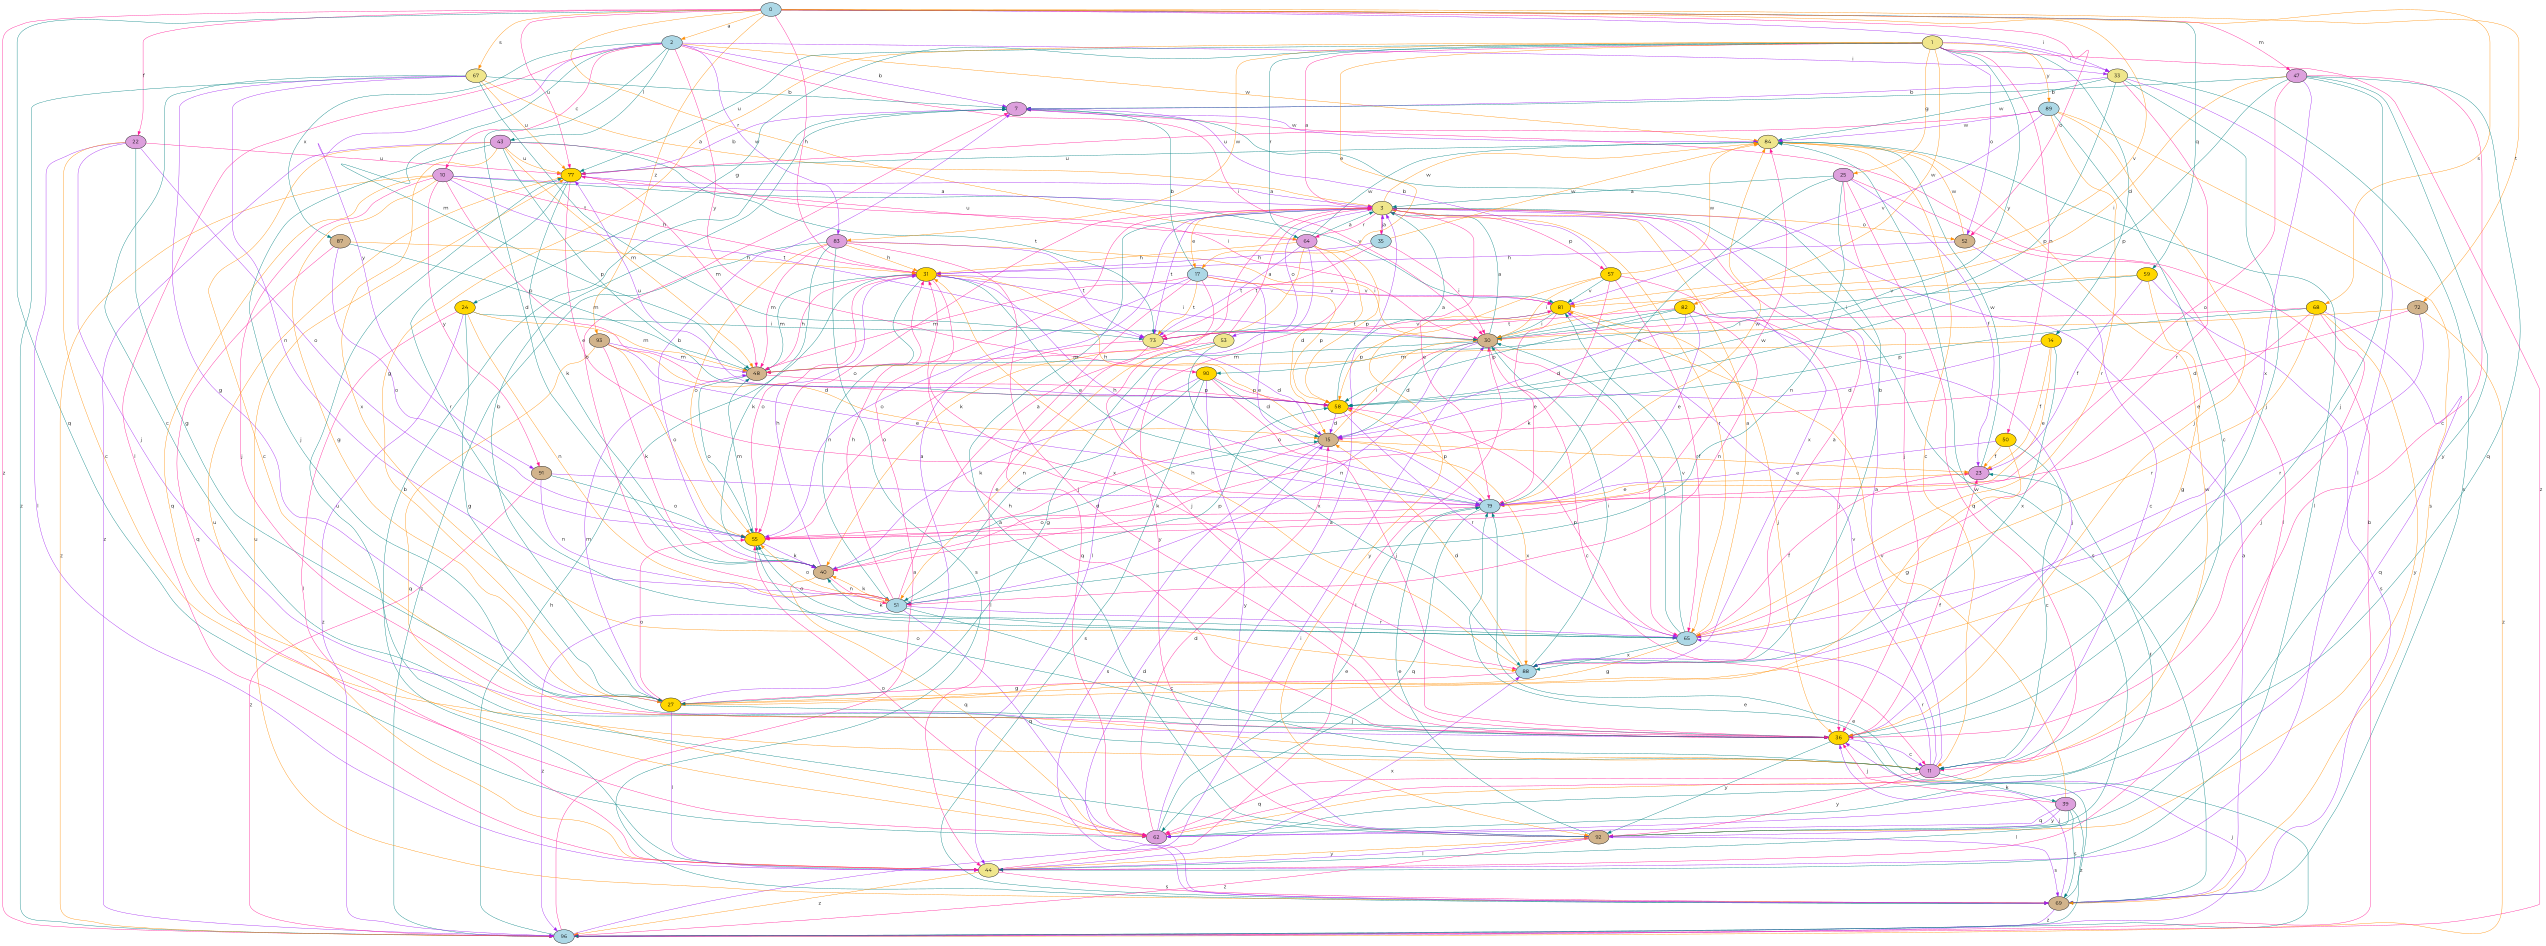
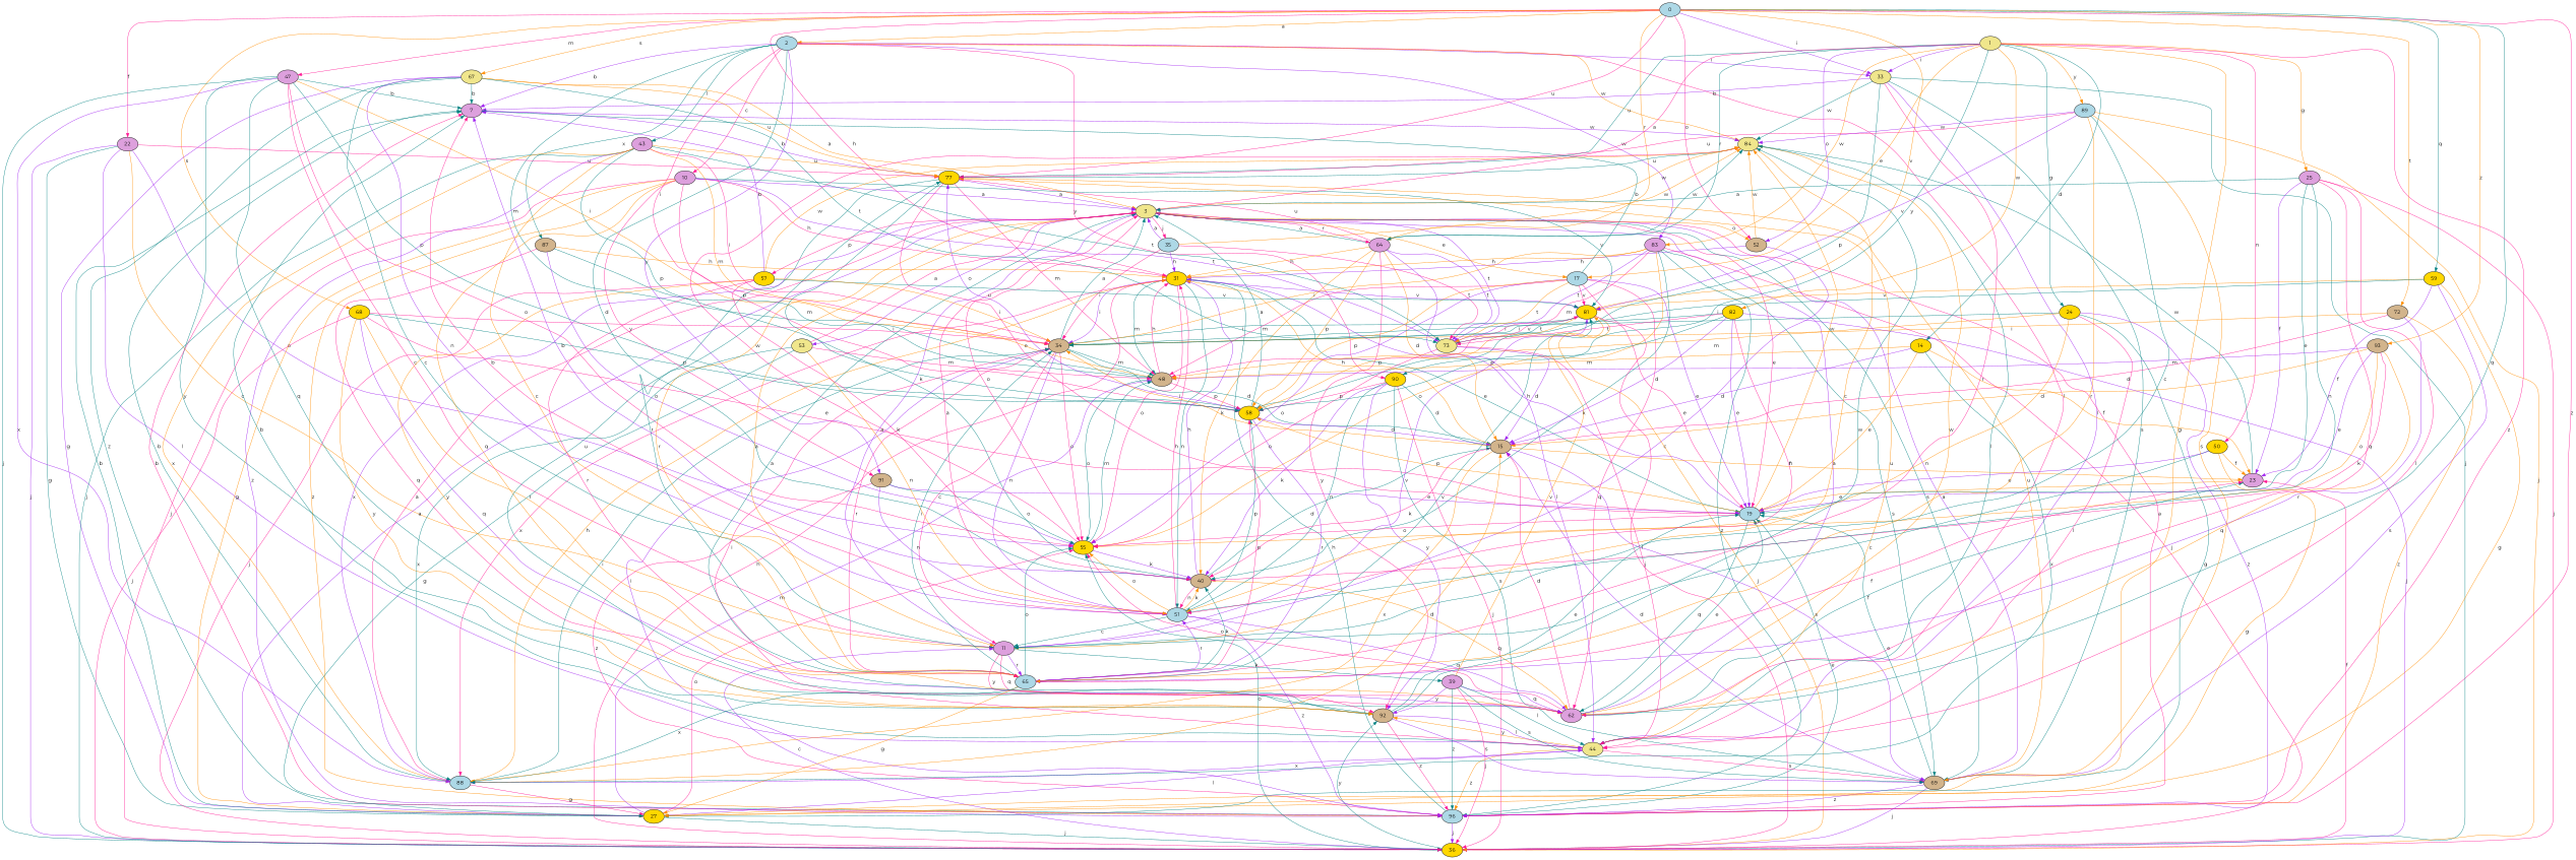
  strict digraph {
    fontname=Montserrat
    node [fillcolor=gold fontname=Montserrat style=filled]
    edge [color=teal fontname=Montserrat]
    0 [fillcolor=lightblue]
    2 [fillcolor=lightblue]
    22 [fillcolor=plum]
    31
    33 [fillcolor=khaki]
    47 [fillcolor=plum]
    52 [fillcolor=tan]
    59
    62 [fillcolor=plum]
    64 [fillcolor=plum]
    67 [fillcolor=khaki]
    68
    72 [fillcolor=tan]
    77
    81
    93 [fillcolor=tan]
    96 [fillcolor=lightblue]
    83 [fillcolor=plum]
    90
    7 [fillcolor=plum]
    10 [fillcolor=plum]
-   34 [fillcolor=tan label=30]
+   34 [fillcolor=tan]
    43 [fillcolor=plum]
    44 [fillcolor=khaki]
    48 [fillcolor=tan]
    84 [fillcolor=khaki]
    87 [fillcolor=tan]
    91 [fillcolor=tan]
    40 [fillcolor=tan]
    27
    55
    36
    11 [fillcolor=plum]
    19 [fillcolor=lightblue]
    88 [fillcolor=lightblue]
    51 [fillcolor=lightblue]
    65 [fillcolor=lightblue]
    69 [fillcolor=tan]
    58
    92 [fillcolor=tan]
    23 [fillcolor=plum]
    3 [fillcolor=khaki]
    15 [fillcolor=tan]
    73 [fillcolor=khaki]
    1 [fillcolor=khaki]
    14
    17 [fillcolor=lightblue]
    24
    25 [fillcolor=plum]
    50
    82
    89 [fillcolor=lightblue]
    35 [fillcolor=lightblue]
    53 [fillcolor=khaki]
    57
    39 [fillcolor=plum]
    0 -> 2 [color=darkorange label=a]
    0 -> 22 [color=deeppink label=f]
    0 -> 31 [color=deeppink label=h]
    0 -> 33 [color=purple label=i]
    0 -> 47 [color=deeppink label=m]
    0 -> 52 [color=deeppink label=o]
    0 -> 59 [label=q]
    0 -> 62 [label=q]
    0 -> 64 [color=darkorange label=r]
    0 -> 67 [color=darkorange label=s]
    0 -> 68 [color=darkorange label=s]
    0 -> 72 [color=darkorange label=t]
    0 -> 77 [color=deeppink label=u]
    0 -> 81 [color=darkorange label=v]
    0 -> 93 [color=darkorange label=z]
    0 -> 96 [color=deeppink label=z]
    2 -> 33 [color=purple label=i]
    2 -> 83 [color=purple label=w]
    2 -> 90 [color=deeppink label=y]
    2 -> 7 [color=purple label=b]
    2 -> 10 [color=deeppink label=c]
    2 -> 34 [color=deeppink label=i]
    2 -> 43 [label=l]
    2 -> 44 [color=deeppink label=l]
    2 -> 48 [label=m]
    2 -> 84 [color=darkorange label=w]
    2 -> 87 [label=x]
    2 -> 91 [color=purple label=y]
    2 -> 40 [label=d]
    22 -> 77 [color=deeppink label=u]
    22 -> 44 [color=purple label=l]
    22 -> 27 [label=g]
    22 -> 55 [color=purple label=o]
    22 -> 36 [color=purple label=j]
    22 -> 11 [color=darkorange label=c]
    31 -> 81 [color=purple label=v]
    31 -> 34 [color=purple label=i]
    31 -> 48 [label=m]
    31 -> 55 [color=deeppink label=o]
    31 -> 19 [label=e]
    31 -> 88 [color=deeppink label=x]
    31 -> 51 [label=n]
    33 -> 7 [color=purple label=b]
    33 -> 44 [color=purple label=l]
    33 -> 84 [label=w]
    33 -> 36 [label=j]
    33 -> 65 [color=deeppink label=r]
    33 -> 69 [label=s]
    33 -> 58 [label=p]
    47 -> 62 [label=q]
    47 -> 7 [label=b]
    47 -> 34 [color=darkorange label=i]
    47 -> 55 [color=deeppink label=o]
    47 -> 36 [label=j]
    47 -> 11 [color=deeppink label=c]
    47 -> 88 [color=purple label=x]
    47 -> 58 [label=p]
    47 -> 92 [label=y]
    52 -> 31 [color=purple label=h]
    52 -> 84 [color=darkorange label=w]
    52 -> 11 [color=purple label=c]
    59 -> 81 [color=darkorange label=v]
    59 -> 34 [label=i]
    59 -> 27 [color=darkorange label=g]
    59 -> 69 [color=purple label=s]
    59 -> 23 [color=purple label=f]
    62 -> 84 [color=darkorange label=w]
    62 -> 55 [color=deeppink label=o]
    62 -> 19 [label=e]
    62 -> 23 [label=f]
    62 -> 3 [color=purple label=a]
    62 -> 15 [color=deeppink label=d]
    64 -> 31 [color=darkorange label=h]
    64 -> 77 [color=deeppink label=u]
    64 -> 44 [color=purple label=l]
    64 -> 84 [label=w]
    64 -> 40 [color=darkorange label=k]
    64 -> 58 [color=darkorange label=p]
    64 -> 92 [color=deeppink label=y]
    64 -> 3 [label=a]
    64 -> 15 [color=darkorange label=d]
    64 -> 73 [color=purple label=t]
    67 -> 77 [color=darkorange label=u]
    67 -> 96 [label=z]
    67 -> 7 [label=b]
    67 -> 27 [color=purple label=g]
    67 -> 11 [label=c]
    67 -> 51 [color=purple label=n]
    67 -> 3 [color=darkorange label=a]
    67 -> 73 [label=t]
    68 -> 62 [color=purple label=q]
    68 -> 34 [color=deeppink label=i]
    68 -> 36 [color=deeppink label=j]
    68 -> 19 [color=deeppink label=e]
    68 -> 65 [color=darkorange label=r]
    68 -> 58 [label=p]
    68 -> 92 [color=darkorange label=y]
    72 -> 96 [color=darkorange label=z]
    72 -> 34 [color=darkorange label=i]
    72 -> 65 [color=purple label=r]
    72 -> 15 [color=deeppink label=d]
    77 -> 7 [color=purple label=b]
    77 -> 48 [color=deeppink label=m]
    77 -> 40 [label=k]
    77 -> 19 [color=deeppink label=e]
    77 -> 65 [label=r]
    77 -> 3 [color=purple label=a]
    81 -> 34 [label=i]
    81 -> 36 [color=darkorange label=j]
    81 -> 19 [color=deeppink label=e]
    81 -> 58 [color=darkorange label=p]
    81 -> 73 [label=t]
    93 -> 62 [color=darkorange label=q]
    93 -> 48 [color=purple label=m]
    93 -> 40 [color=deeppink label=k]
    93 -> 55 [color=darkorange label=o]
    93 -> 19 [color=purple label=e]
    93 -> 15 [color=darkorange label=d]
    96 -> 31 [label=h]
    96 -> 7 [color=deeppink label=b]
    96 -> 34 [color=purple label=i]
    96 -> 36 [color=purple label=j]
    96 -> 19 [label=e]
    96 -> 3 [color=deeppink label=a]
    83 -> 31 [color=darkorange label=h]
    83 -> 96 [label=z]
    83 -> 34 [color=darkorange label=i]
    83 -> 48 [color=deeppink label=m]
    83 -> 40 [label=k]
    83 -> 55 [color=darkorange label=o]
    83 -> 36 [color=deeppink label=j]
    83 -> 69 [label=s]
    83 -> 73 [color=purple label=t]
    90 -> 40 [color=purple label=k]
    90 -> 36 [color=deeppink label=j]
    90 -> 51 [label=n]
    90 -> 69 [label=s]
    90 -> 58 [color=deeppink label=p]
    90 -> 92 [color=purple label=y]
    90 -> 15 [label=d]
    7 -> 84 [color=purple label=w]
    10 -> 31 [color=deeppink label=h]
    10 -> 62 [color=darkorange label=q]
    10 -> 81 [label=v]
    10 -> 96 [color=darkorange label=z]
    10 -> 91 [color=deeppink label=y]
    10 -> 27 [color=darkorange label=g]
    10 -> 36 [color=deeppink label=j]
    10 -> 58 [color=deeppink label=p]
    10 -> 3 [color=purple label=a]
    10 -> 73 [color=purple label=t]
    34 -> 48 [label=m]
    34 -> 55 [color=deeppink label=o]
    34 -> 11 [color=deeppink label=c]
    34 -> 51 [color=purple label=n]
    34 -> 65 [color=deeppink label=r]
    34 -> 3 [label=a]
    34 -> 15 [label=d]
    43 -> 77 [color=darkorange label=u]
    43 -> 96 [color=purple label=z]
    43 -> 34 [color=deeppink label=i]
    43 -> 48 [color=darkorange label=m]
    43 -> 36 [label=j]
    43 -> 11 [color=darkorange label=c]
    43 -> 88 [color=darkorange label=x]
    43 -> 58 [label=p]
    43 -> 73 [label=t]
    44 -> 77 [color=darkorange label=u]
    44 -> 96 [color=darkorange label=z]
    44 -> 7 [label=b]
    44 -> 34 [color=deeppink label=i]
    44 -> 88 [color=purple label=x]
    44 -> 69 [color=deeppink label=s]
    44 -> 92 [color=darkorange label=y]
    48 -> 31 [color=deeppink label=h]
    48 -> 55 [label=o]
    48 -> 58 [color=deeppink label=p]
    84 -> 77 [label=u]
    84 -> 44 [label=l]
    84 -> 11 [color=darkorange label=c]
    87 -> 31 [color=darkorange label=h]
    87 -> 62 [color=deeppink label=q]
    87 -> 48 [label=m]
    87 -> 55 [color=purple label=o]
    91 -> 96 [color=deeppink label=z]
    91 -> 55 [label=o]
    91 -> 19 [color=purple label=e]
    91 -> 51 [color=purple label=n]
    40 -> 31 [color=purple label=h]
    40 -> 62 [color=darkorange label=q]
    40 -> 7 [color=purple label=b]
    40 -> 51 [color=deeppink label=n]
    40 -> 15 [label=d]
    27 -> 7 [label=b]
    27 -> 44 [color=purple label=l]
    27 -> 48 [color=purple label=m]
    27 -> 55 [color=deeppink label=o]
    27 -> 36 [label=j]
    27 -> 3 [color=purple label=a]
    55 -> 48 [label=m]
    55 -> 84 [color=deeppink label=w]
    55 -> 40 [color=purple label=k]
    36 -> 31 [color=deeppink label=h]
    36 -> 55 [label=o]
    36 -> 11 [color=purple label=c]
    36 -> 92 [label=y]
    36 -> 23 [color=deeppink label=f]
    11 -> 62 [color=deeppink label=q]
    11 -> 81 [color=purple label=v]
    11 -> 65 [color=purple label=r]
    11 -> 92 [color=deeppink label=y]
    11 -> 3 [color=purple label=a]
    11 -> 39 [label=k]
    19 -> 31 [color=purple label=h]
    19 -> 62 [label=q]
    19 -> 84 [color=darkorange label=w]
    19 -> 55 [color=deeppink label=o]
    19 -> 58 [color=darkorange label=p]
    88 -> 31 [color=darkorange label=h]
    88 -> 7 [label=b]
    88 -> 34 [label=i]
    88 -> 27 [color=deeppink label=g]
    88 -> 3 [color=deeppink label=a]
    88 -> 15 [color=darkorange label=d]
    51 -> 31 [color=deeppink label=h]
    51 -> 62 [color=purple label=q]
    51 -> 96 [color=purple label=z]
    51 -> 7 [color=deeppink label=b]
    51 -> 40 [color=darkorange label=k]
    51 -> 55 [color=darkorange label=o]
    51 -> 11 [label=c]
-   51 -> 65 [color=purple label=r]
+   65 -> 51 [color=purple label=r]
    51 -> 58 [label=p]
    51 -> 3 [color=deeppink label=a]
    65 -> 81 [label=v]
    65 -> 34 [label=i]
    65 -> 40 [label=k]
    65 -> 27 [color=darkorange label=g]
    65 -> 55 [label=o]
    65 -> 88 [label=x]
    65 -> 58 [color=deeppink label=p]
    65 -> 23 [color=deeppink label=f]
    65 -> 3 [color=darkorange label=a]
    69 -> 77 [color=darkorange label=u]
    69 -> 96 [color=purple label=z]
    69 -> 36 [color=purple label=j]
    69 -> 19 [label=e]
    69 -> 3 [color=purple label=a]
    69 -> 15 [color=purple label=d]
    58 -> 77 [color=purple label=u]
    58 -> 65 [color=purple label=r]
    58 -> 3 [label=a]
    58 -> 15 [color=purple label=d]
    92 -> 77 [label=u]
    92 -> 96 [color=deeppink label=z]
    92 -> 44 [color=purple label=l]
    92 -> 84 [label=w]
    92 -> 19 [label=e]
    92 -> 69 [color=purple label=s]
    92 -> 3 [label=a]
    23 -> 84 [label=w]
    23 -> 19 [color=darkorange label=e]
    3 -> 52 [color=darkorange label=o]
    3 -> 64 [color=deeppink label=r]
    3 -> 84 [color=darkorange label=w]
    3 -> 55 [color=deeppink label=o]
    3 -> 19 [color=deeppink label=e]
    3 -> 88 [color=purple label=x]
    3 -> 65 [color=darkorange label=r]
    3 -> 69 [label=s]
    3 -> 73 [color=purple label=t]
    3 -> 17 [color=darkorange label=e]
    3 -> 35 [color=deeppink label=j]
    3 -> 53 [color=purple label=o]
    3 -> 57 [color=deeppink label=p]
    15 -> 31 [color=darkorange label=h]
    15 -> 34 [color=darkorange label=i]
    15 -> 40 [color=deeppink label=k]
    15 -> 88 [color=darkorange label=x]
    15 -> 69 [color=purple label=s]
    15 -> 23 [color=darkorange label=f]
    73 -> 81 [color=deeppink label=v]
    73 -> 44 [color=deeppink label=l]
    73 -> 55 [color=deeppink label=o]
    73 -> 15 [color=purple label=d]
    1 -> 33 [color=purple label=i]
    1 -> 52 [color=purple label=o]
    1 -> 64 [label=r]
    1 -> 77 [label=u]
    1 -> 96 [color=deeppink label=z]
    1 -> 83 [color=darkorange label=w]
    1 -> 90 [label=y]
    1 -> 27 [color=darkorange label=g]
    1 -> 3 [color=deeppink label=a]
    1 -> 14 [label=d]
    1 -> 17 [color=darkorange label=e]
    1 -> 24 [label=g]
    1 -> 25 [color=darkorange label=g]
    1 -> 50 [color=deeppink label=n]
    1 -> 82 [color=darkorange label=w]
    1 -> 89 [color=darkorange label=y]
    14 -> 48 [color=darkorange label=m]
    14 -> 19 [color=darkorange label=e]
    14 -> 88 [label=x]
    14 -> 23 [color=darkorange label=f]
    14 -> 15 [color=purple label=d]
    17 -> 62 [color=deeppink label=q]
    17 -> 81 [color=deeppink label=v]
    17 -> 7 [label=b]
    17 -> 48 [color=deeppink label=m]
    17 -> 55 [color=purple label=o]
    17 -> 36 [color=deeppink label=j]
    17 -> 19 [color=purple label=e]
    17 -> 58 [color=darkorange label=p]
    17 -> 73 [color=darkorange label=t]
    24 -> 96 [color=purple label=z]
    24 -> 34 [label=i]
    24 -> 44 [color=deeppink label=l]
    24 -> 48 [color=darkorange label=m]
    24 -> 27 [label=g]
    24 -> 51 [color=darkorange label=n]
    25 -> 62 [color=deeppink label=q]
    25 -> 44 [color=deeppink label=l]
    25 -> 36 [color=deeppink label=j]
    25 -> 19 [label=e]
    25 -> 51 [label=n]
    25 -> 23 [color=purple label=f]
    25 -> 3 [label=a]
    50 -> 27 [color=darkorange label=g]
    50 -> 11 [label=c]
    50 -> 19 [color=purple label=e]
    50 -> 23 [color=darkorange label=f]
    82 -> 34 [label=i]
    82 -> 36 [color=purple label=j]
    82 -> 19 [color=purple label=e]
    82 -> 51 [color=deeppink label=n]
    82 -> 58 [label=p]
    82 -> 15 [color=purple label=d]
    82 -> 73 [color=deeppink label=t]
    89 -> 77 [color=deeppink label=u]
    89 -> 81 [color=purple label=v]
    89 -> 84 [color=purple label=w]
    89 -> 36 [color=darkorange label=j]
    89 -> 11 [label=c]
    89 -> 65 [color=darkorange label=r]
    89 -> 69 [color=darkorange label=s]
    35 -> 31 [color=purple label=h]
    35 -> 34 [color=deeppink label=i]
    35 -> 84 [color=darkorange label=w]
    35 -> 3 [color=purple label=a]
    35 -> 73 [color=deeppink label=t]
    53 -> 48 [color=deeppink label=m]
    53 -> 27 [label=g]
    53 -> 88 [label=x]
    53 -> 51 [color=darkorange label=n]
    53 -> 3 [color=deeppink label=a]
    57 -> 81 [label=v]
    57 -> 7 [color=purple label=b]
    57 -> 34 [color=darkorange label=i]
    57 -> 84 [color=darkorange label=w]
    57 -> 40 [color=deeppink label=k]
    57 -> 36 [color=deeppink label=j]
    57 -> 65 [color=deeppink label=r]
    57 -> 92 [color=darkorange label=y]
    39 -> 62 [color=purple label=q]
    39 -> 81 [color=darkorange label=v]
    39 -> 96 [label=z]
    39 -> 44 [label=l]
    39 -> 36 [color=deeppink label=j]
    39 -> 69 [label=s]
    39 -> 92 [color=purple label=y]
  }
